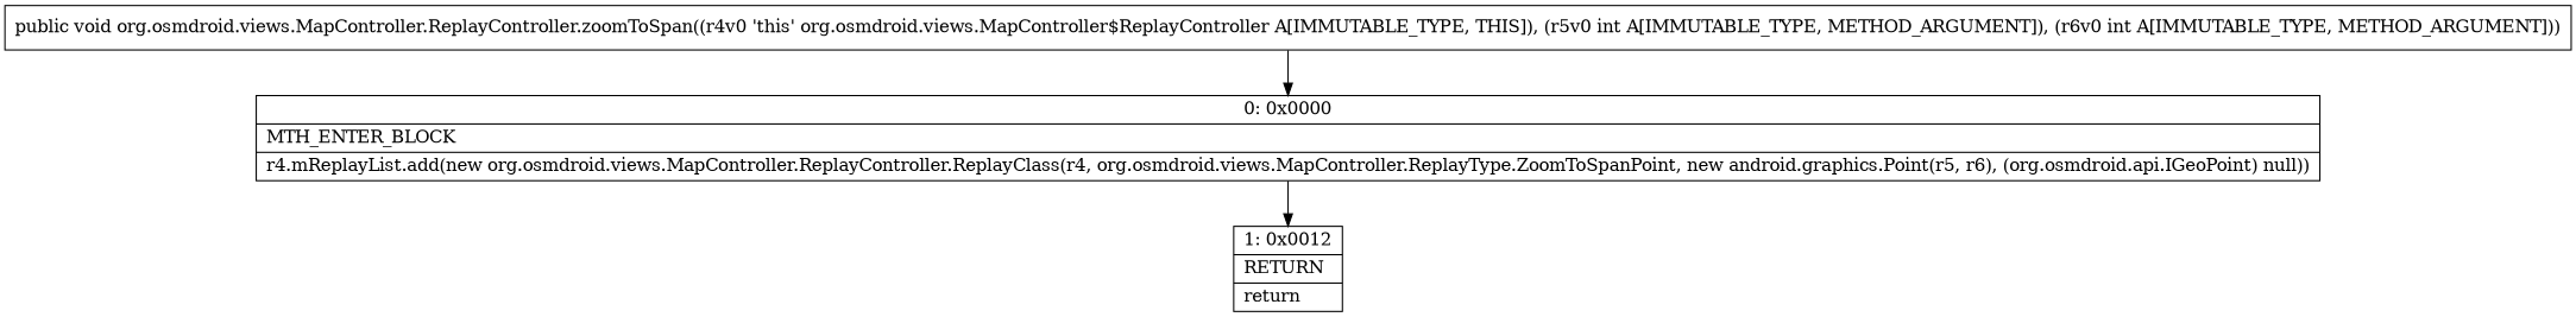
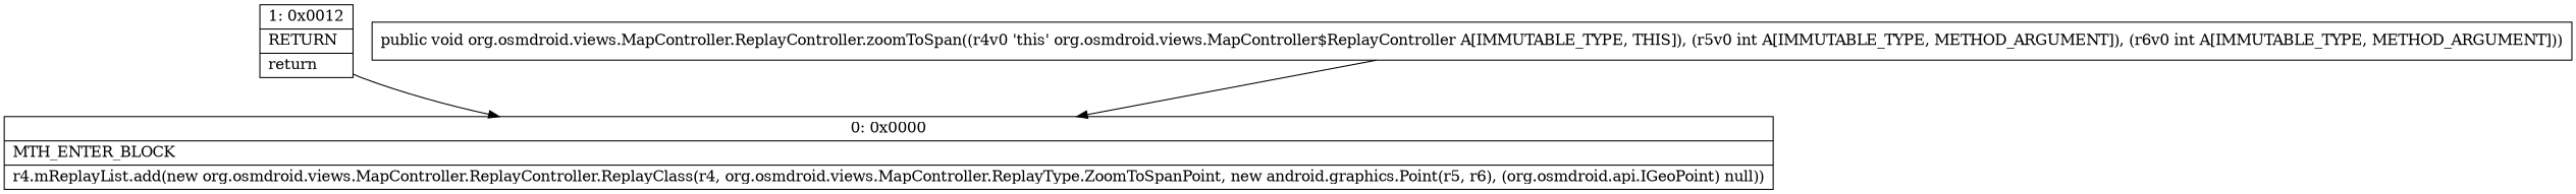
  digraph {
    node [shape=record]
    n1 [label="{0\:\ 0x0000|MTH_ENTER_BLOCK\l|r4.mReplayList.add(new org.osmdroid.views.MapController.ReplayController.ReplayClass(r4, org.osmdroid.views.MapController.ReplayType.ZoomToSpanPoint, new android.graphics.Point(r5, r6), (org.osmdroid.api.IGeoPoint) null))\l}"]
    n2 [label="{1\:\ 0x0012|RETURN\l|return\l}"]
    n3 [label="{public void org.osmdroid.views.MapController.ReplayController.zoomToSpan((r4v0 'this' org.osmdroid.views.MapController$ReplayController A[IMMUTABLE_TYPE, THIS]), (r5v0 int A[IMMUTABLE_TYPE, METHOD_ARGUMENT]), (r6v0 int A[IMMUTABLE_TYPE, METHOD_ARGUMENT])) }"]
-   n1 -> n2
+   n2 -> n1
    n3 -> n1
  }
